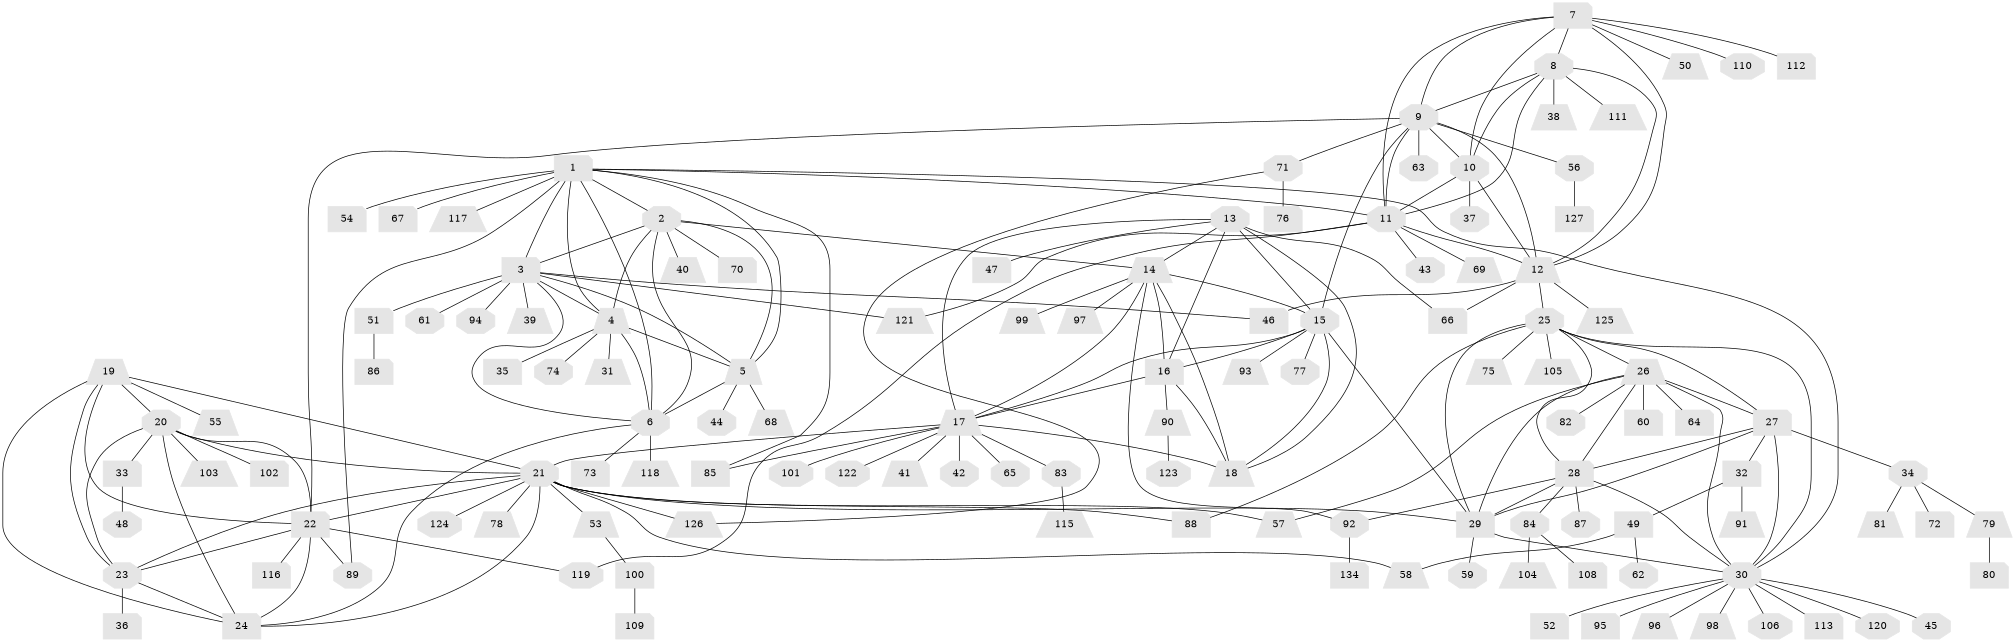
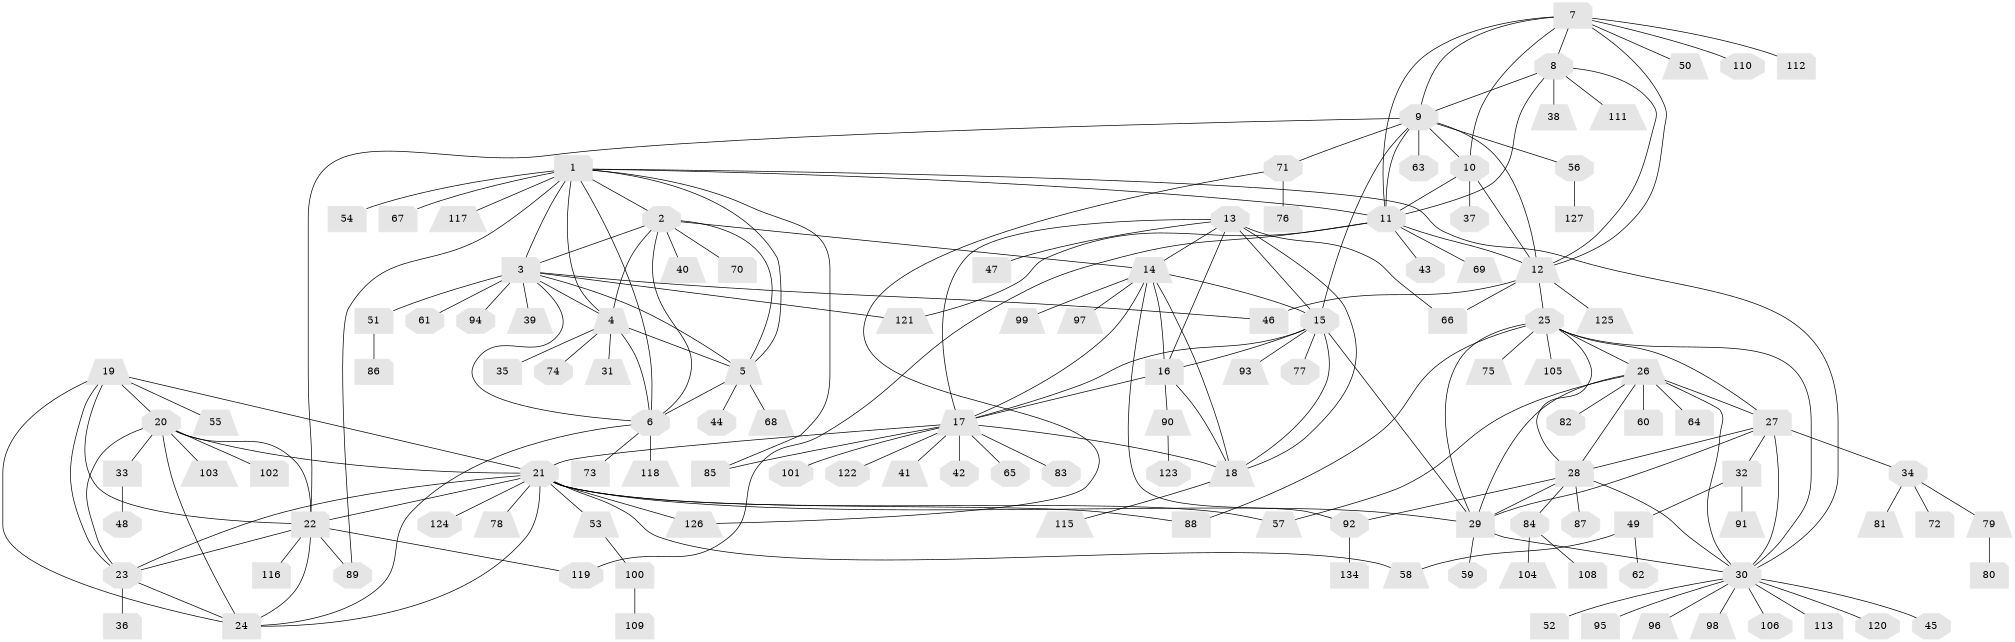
  graph {
    node [color=gray90 shape=octagon style=filled]
    1 [shape=note]
    2
    3 [shape=note]
    4 [shape=trapezium]
    5 [shape=trapezium]
    6
    11
    30
    54 [shape=note]
    67 [shape=note]
    85 [shape=note]
    89
    117 [shape=trapezium]
    14 [shape=trapezium]
    40 [shape=trapezium]
    70 [shape=note]
    39 [shape=trapezium]
    46 [shape=note]
    51 [shape=note]
    61
    94
    121 [shape=trapezium]
    31 [shape=trapezium]
    35 [shape=note]
    74
    44
    68 [shape=trapezium]
    24 [shape=note]
    73 [shape=note]
    118 [shape=trapezium]
    12 [shape=trapezium]
    43
    69 [shape=trapezium]
    119
    45
    52 [shape=note]
    95 [shape=note]
    96 [shape=trapezium]
    98 [shape=trapezium]
    106
    113 [shape=note]
    120
    15
    16 [shape=note]
    17 [shape=trapezium]
    18 [shape=trapezium]
    92
    97 [shape=trapezium]
    99 [shape=trapezium]
    86 [shape=note]
    7 [shape=note]
    8
    9
    10
    50 [shape=trapezium]
    110
    112 [shape=note]
    38 [shape=trapezium]
    111 [shape=trapezium]
    22 [shape=note]
    56
    63
    71
    37
    25
    66 [shape=note]
    125 [shape=trapezium]
    29 [shape=note]
    77
    93 [shape=trapezium]
    23
    116 [shape=note]
    n73 [label=127 shape=note]
    126 [shape=trapezium]
    76 [shape=note]
    88 [shape=note]
    26 [shape=trapezium]
    27 [shape=note]
    28 [shape=note]
    75 [shape=trapezium]
    105 [shape=trapezium]
    13
    47 [shape=note]
    90 [shape=trapezium]
    21
    41 [shape=trapezium]
    42
    65
    83
    101
    122
    n92 [label=134 shape=note]
    59
    123
    53 [shape=trapezium]
    57 [shape=trapezium]
    58 [shape=trapezium]
    78 [shape=trapezium]
    124
    115 [shape=trapezium]
    19 [shape=trapezium]
    20
    55 [shape=trapezium]
    33 [shape=note]
    102 [shape=note]
    103 [shape=trapezium]
    36 [shape=note]
    48
    100 [shape=note]
    60 [shape=note]
    64 [shape=note]
    82
    32 [shape=note]
    34
    84
    87
    49 [shape=note]
    91 [shape=trapezium]
    72 [shape=note]
    79 [shape=trapezium]
    81 [shape=trapezium]
    104 [shape=trapezium]
    108 [shape=note]
    62
    80 [shape=note]
    109 [shape=note]
    1 -- 2
    1 -- 3
    1 -- 4
    1 -- 5
    1 -- 6
    1 -- 11
    1 -- 30
    1 -- 54
    1 -- 67
    1 -- 85
    1 -- 89
    1 -- 117
    2 -- 3
    2 -- 4
    2 -- 5
    2 -- 6
    2 -- 14
    2 -- 40
    2 -- 70
    3 -- 4
    3 -- 5
    3 -- 6
    3 -- 39
    3 -- 46
    3 -- 51
    3 -- 61
    3 -- 94
    3 -- 121
    4 -- 5
    4 -- 6
    4 -- 31
    4 -- 35
    4 -- 74
    5 -- 6
    5 -- 44
    5 -- 68
    6 -- 24
    6 -- 73
    6 -- 118
    11 -- 121
    11 -- 12
    11 -- 43
    11 -- 69
    11 -- 119
    30 -- 45
    30 -- 52
    30 -- 95
    30 -- 96
    30 -- 98
    30 -- 106
    30 -- 113
    30 -- 120
    14 -- 15
    14 -- 16
    14 -- 17
    14 -- 18
    14 -- 92
    14 -- 97
    14 -- 99
    51 -- 86
    12 -- 46
    12 -- 25
    12 -- 66
    12 -- 125
    15 -- 16
    15 -- 17
    15 -- 18
    15 -- 29
    15 -- 77
    15 -- 93
    16 -- 17
    16 -- 18
    16 -- 90
    17 -- 85
    17 -- 18
    17 -- 21
    17 -- 41
    17 -- 42
    17 -- 65
    17 -- 83
    17 -- 101
    17 -- 122
    92 -- n92
    7 -- 11
    7 -- 12
    7 -- 8
    7 -- 9
    7 -- 10
    7 -- 50
    7 -- 110
    7 -- 112
    8 -- 11
    8 -- 12
    8 -- 9
-   8 -- 10
    8 -- 38
    8 -- 111
    9 -- 11
    9 -- 12
    9 -- 15
    9 -- 10
    9 -- 22
    9 -- 56
    9 -- 63
    9 -- 71
    10 -- 11
    10 -- 12
    10 -- 37
    22 -- 89
    22 -- 24
    22 -- 119
    22 -- 23
    22 -- 116
    56 -- n73
    71 -- 126
    71 -- 76
    25 -- 30
    25 -- 29
    25 -- 88
    25 -- 26
    25 -- 27
    25 -- 28
    25 -- 75
    25 -- 105
    29 -- 30
    29 -- 59
    23 -- 24
    23 -- 36
    26 -- 30
    26 -- 29
    26 -- 27
    26 -- 28
    26 -- 57
    26 -- 60
    26 -- 64
    26 -- 82
    27 -- 30
    27 -- 29
    27 -- 28
    27 -- 32
    27 -- 34
    28 -- 30
    28 -- 92
    28 -- 29
    28 -- 84
    28 -- 87
    13 -- 14
    13 -- 15
    13 -- 16
    13 -- 17
    13 -- 18
    13 -- 66
    13 -- 47
    90 -- 123
    21 -- 24
    21 -- 22
    21 -- 29
    21 -- 23
    21 -- 126
    21 -- 88
    21 -- 53
    21 -- 57
    21 -- 58
    21 -- 78
    21 -- 124
-   83 -- 115
+   18 -- 115
    53 -- 100
    19 -- 24
    19 -- 22
    19 -- 23
    19 -- 21
    19 -- 20
    19 -- 55
    20 -- 24
    20 -- 22
    20 -- 23
    20 -- 21
    20 -- 33
    20 -- 102
    20 -- 103
    33 -- 48
    100 -- 109
    32 -- 49
    32 -- 91
    34 -- 72
    34 -- 79
    34 -- 81
    84 -- 104
    84 -- 108
    49 -- 58
    49 -- 62
    79 -- 80
  }
